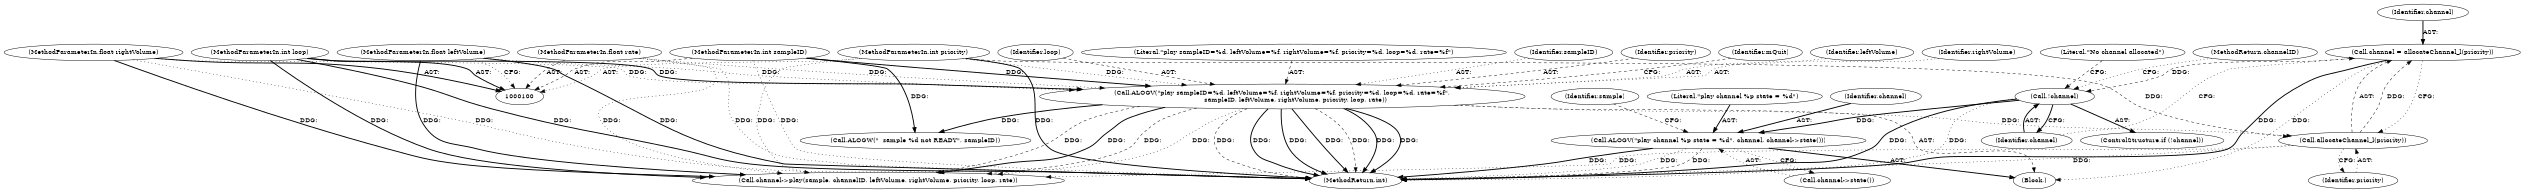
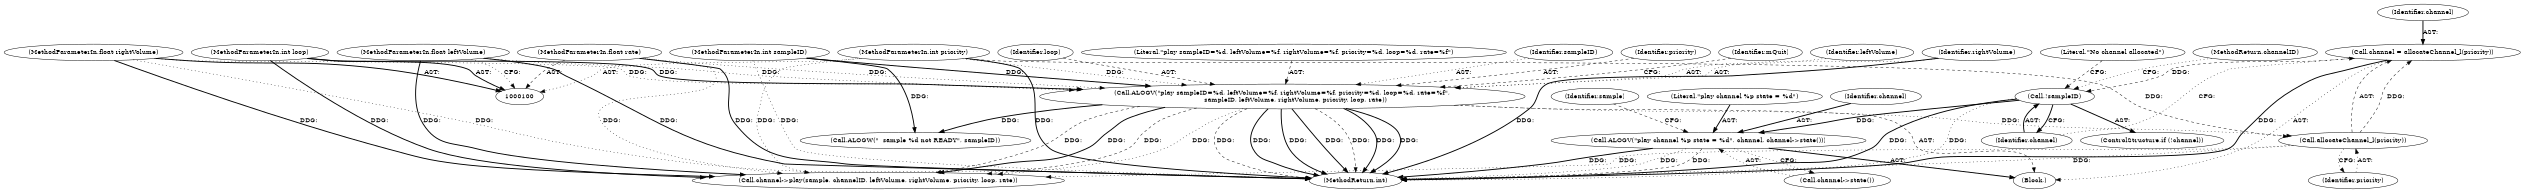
  digraph {
    edge [style=bold]
    n1 [label="(Call,channel = allocateChannel_l(priority))"]
    n2 [label="(Call,allocateChannel_l(priority))"]
-   n3 [label="(Call,!channel)"]
+   n3 [label="(Call,!sampleID)"]
    n4 [label="(MethodReturn,int)"]
    n5 [label="(Block,)"]
    n6 [label="(Call,channel->play(sample, channelID, leftVolume, rightVolume, priority, loop, rate))"]
    n7 [label="(Identifier,priority)"]
    n8 [label="(Call,ALOGV(\"play channel %p state = %d\", channel, channel->state()))"]
    n9 [label="(Identifier,channel)"]
    n10 [label="(ControlStructure,if (!channel))"]
    n11 [label="(Call,ALOGV(\"play sampleID=%d, leftVolume=%f, rightVolume=%f, priority=%d, loop=%d, rate=%f\",\n             sampleID, leftVolume, rightVolume, priority, loop, rate))"]
    n12 [label="(Call,ALOGW(\"  sample %d not READY\", sampleID))"]
    n13 [label="(MethodParameterIn,int sampleID)"]
    1000100
    n15 [label="(MethodParameterIn,float leftVolume)"]
    n16 [label="(MethodParameterIn,float rightVolume)"]
    n17 [label="(MethodParameterIn,int priority)"]
    n18 [label="(MethodParameterIn,int loop)"]
    n19 [label="(MethodParameterIn,float rate)"]
    n20 [label="(Call,channel->state())"]
    n21 [label="(Identifier,sample)"]
    n22 [label="(Literal,\"No channel allocated\")"]
    n23 [label="(MethodReturn,channelID)"]
    n24 [label="(Identifier,channel)"]
    n25 [label="(Literal,\"play channel %p state = %d\")"]
    n26 [label="(Identifier,rightVolume)"]
    n27 [label="(Identifier,loop)"]
    n28 [label="(Identifier,channel)"]
    n29 [label="(Literal,\"play sampleID=%d, leftVolume=%f, rightVolume=%f, priority=%d, loop=%d, rate=%f\")"]
    n30 [label="(Identifier,sampleID)"]
    n31 [label="(Identifier,priority)"]
    n32 [label="(Identifier,mQuit)"]
    n33 [label="(Identifier,leftVolume)"]
-   n1 -> n2 [label="CFG: " style=dotted]
    n1 -> n3 [label="DDG: " style=dashed]
    n1 -> n4 [label="DDG: "]
-   n1 -> n5 [label="DDG: " style=dotted]
+   n1 -> n5 [label="AST: " style=dotted]
    n2 -> n1 [label="AST: " style=dashed]
    n2 -> n1 [label="DDG: " style=dashed]
    n2 -> n4 [label="DDG: " style=dotted]
    n2 -> n6 [label="DDG: " style=dotted]
    n2 -> n7 [label="CFG: " style=dotted]
    n3 -> n4 [label="DDG: "]
    n3 -> n4 [label="DDG: " style=dotted]
    n3 -> n8 [label="DDG: "]
    n3 -> n9 [label="CFG: "]
    n3 -> n10 [label="AST: "]
    n7 -> n2 [label="AST: " style=dotted]
    n8 -> n4 [label="DDG: " style=dotted]
    n8 -> n4 [label="DDG: " style=dashed]
    n8 -> n4 [label="DDG: "]
    n8 -> n5 [label="AST: "]
    n8 -> n20 [label="CFG: " style=dotted]
    n9 -> n1 [label="CFG: " style=dotted]
    n9 -> n3 [label="AST: "]
    n11 -> n2 [label="DDG: " style=dotted]
    n11 -> n4 [label="DDG: " style=dashed]
    n11 -> n4 [label="DDG: "]
    n11 -> n4 [label="DDG: "]
    n11 -> n4 [label="DDG: "]
    n11 -> n4 [label="DDG: " style=dashed]
    n11 -> n4 [label="DDG: "]
    n11 -> n4 [label="DDG: "]
    n11 -> n5 [label="AST: " style=dashed]
    n11 -> n6 [label="DDG: " style=dashed]
    n11 -> n6 [label="DDG: "]
    n11 -> n6 [label="DDG: " style=dashed]
    n11 -> n6 [label="DDG: " style=dotted]
    n11 -> n12 [label="DDG: "]
    n13 -> n4 [label="DDG: " style=dotted]
    n13 -> n11 [label="DDG: "]
    n13 -> n12 [label="DDG: "]
-   n13 -> 1000100 [label="AST: " style=dashed]
    n15 -> n4 [label="DDG: "]
    n15 -> n6 [label="DDG: "]
    n15 -> n11 [label="DDG: " style=dotted]
    n15 -> 1000100 [label="CFG: " style=dotted]
    n16 -> n4 [label="DDG: " style=dotted]
    n16 -> n6 [label="DDG: "]
    n16 -> n11 [label="DDG: " style=dotted]
    n16 -> 1000100 [label="AST: "]
    n17 -> n2 [label="DDG: " style=dashed]
    n17 -> n4 [label="DDG: "]
    n17 -> n6 [label="DDG: " style=dotted]
    n17 -> n11 [label="DDG: " style=dotted]
    n17 -> 1000100 [label="AST: " style=dotted]
-   n18 -> n4 [label="DDG: "]
+   n26 -> n4 [label="DDG: "]
    n18 -> n6 [label="DDG: "]
    n18 -> n11 [label="DDG: "]
    n18 -> 1000100 [label="AST: "]
-   n19 -> n4 [label="DDG: " style=dotted]
+   n19 -> n4 [label="DDG: "]
    n19 -> n6 [label="DDG: " style=dotted]
    n19 -> n11 [label="DDG: " style=dotted]
    n19 -> 1000100 [label="AST: " style=dashed]
    n20 -> n8 [label="AST: " style=dotted]
    n21 -> n8 [label="CFG: " style=dashed]
    n22 -> n3 [label="CFG: " style=dashed]
    n23 -> n3 [label="CFG: " style=dotted]
    n24 -> n1 [label="AST: "]
    n25 -> n8 [label="AST: "]
    n26 -> n11 [label="AST: " style=dotted]
    n27 -> n11 [label="AST: " style=dashed]
    n28 -> n8 [label="AST: "]
    n29 -> n11 [label="AST: " style=dashed]
    n30 -> n11 [label="AST: " style=dotted]
    n31 -> n11 [label="AST: " style=dashed]
    n32 -> n11 [label="CFG: " style=dashed]
    n33 -> n11 [label="AST: " style=dotted]
  }
